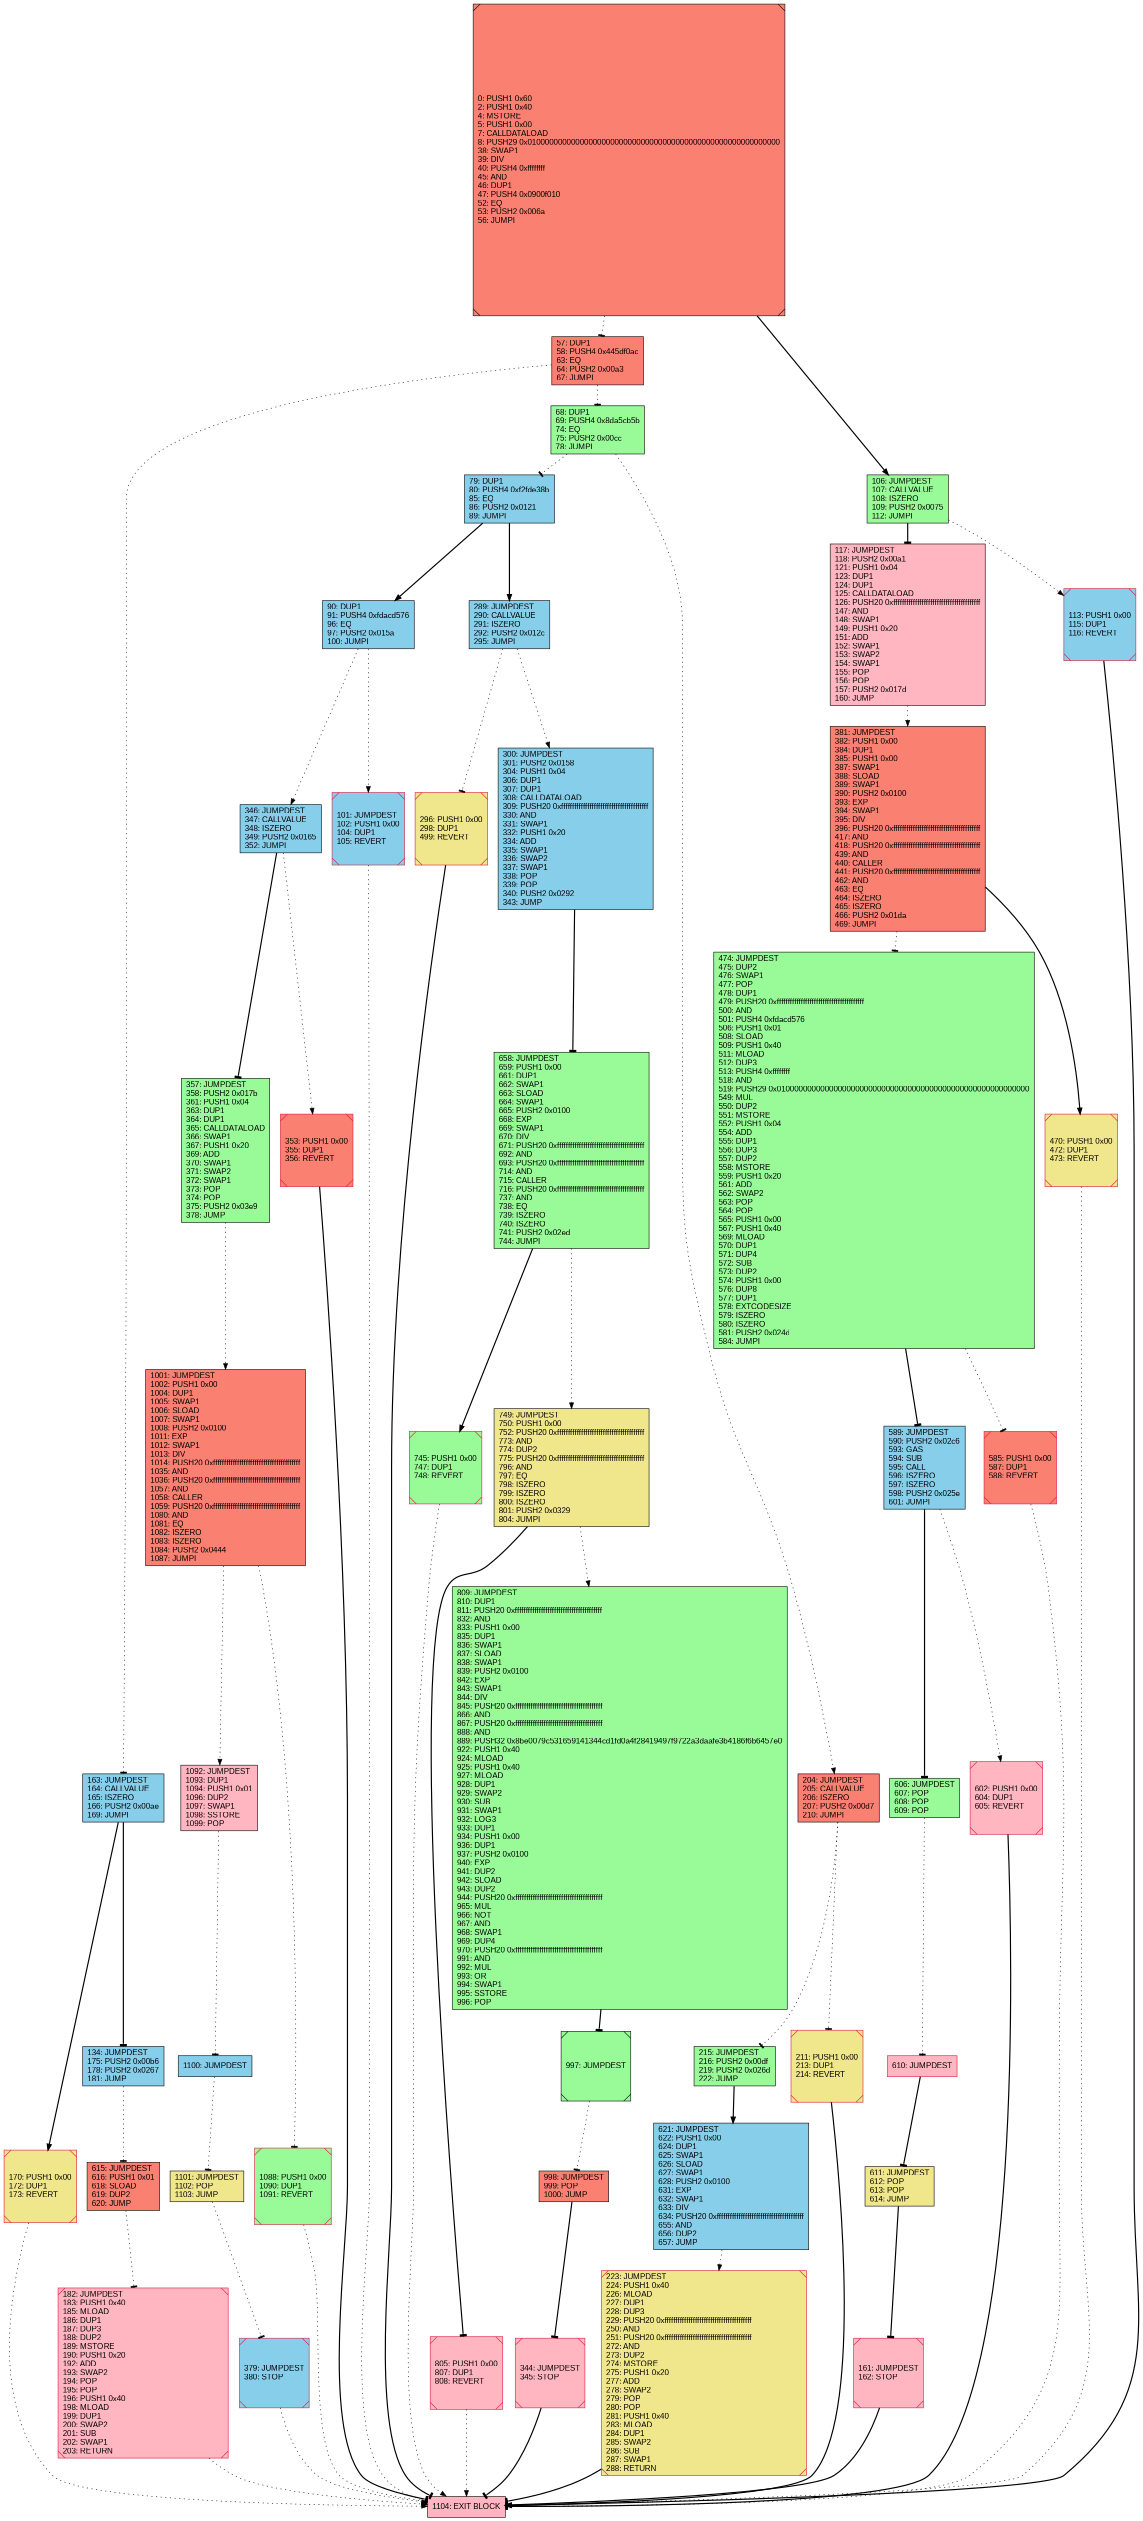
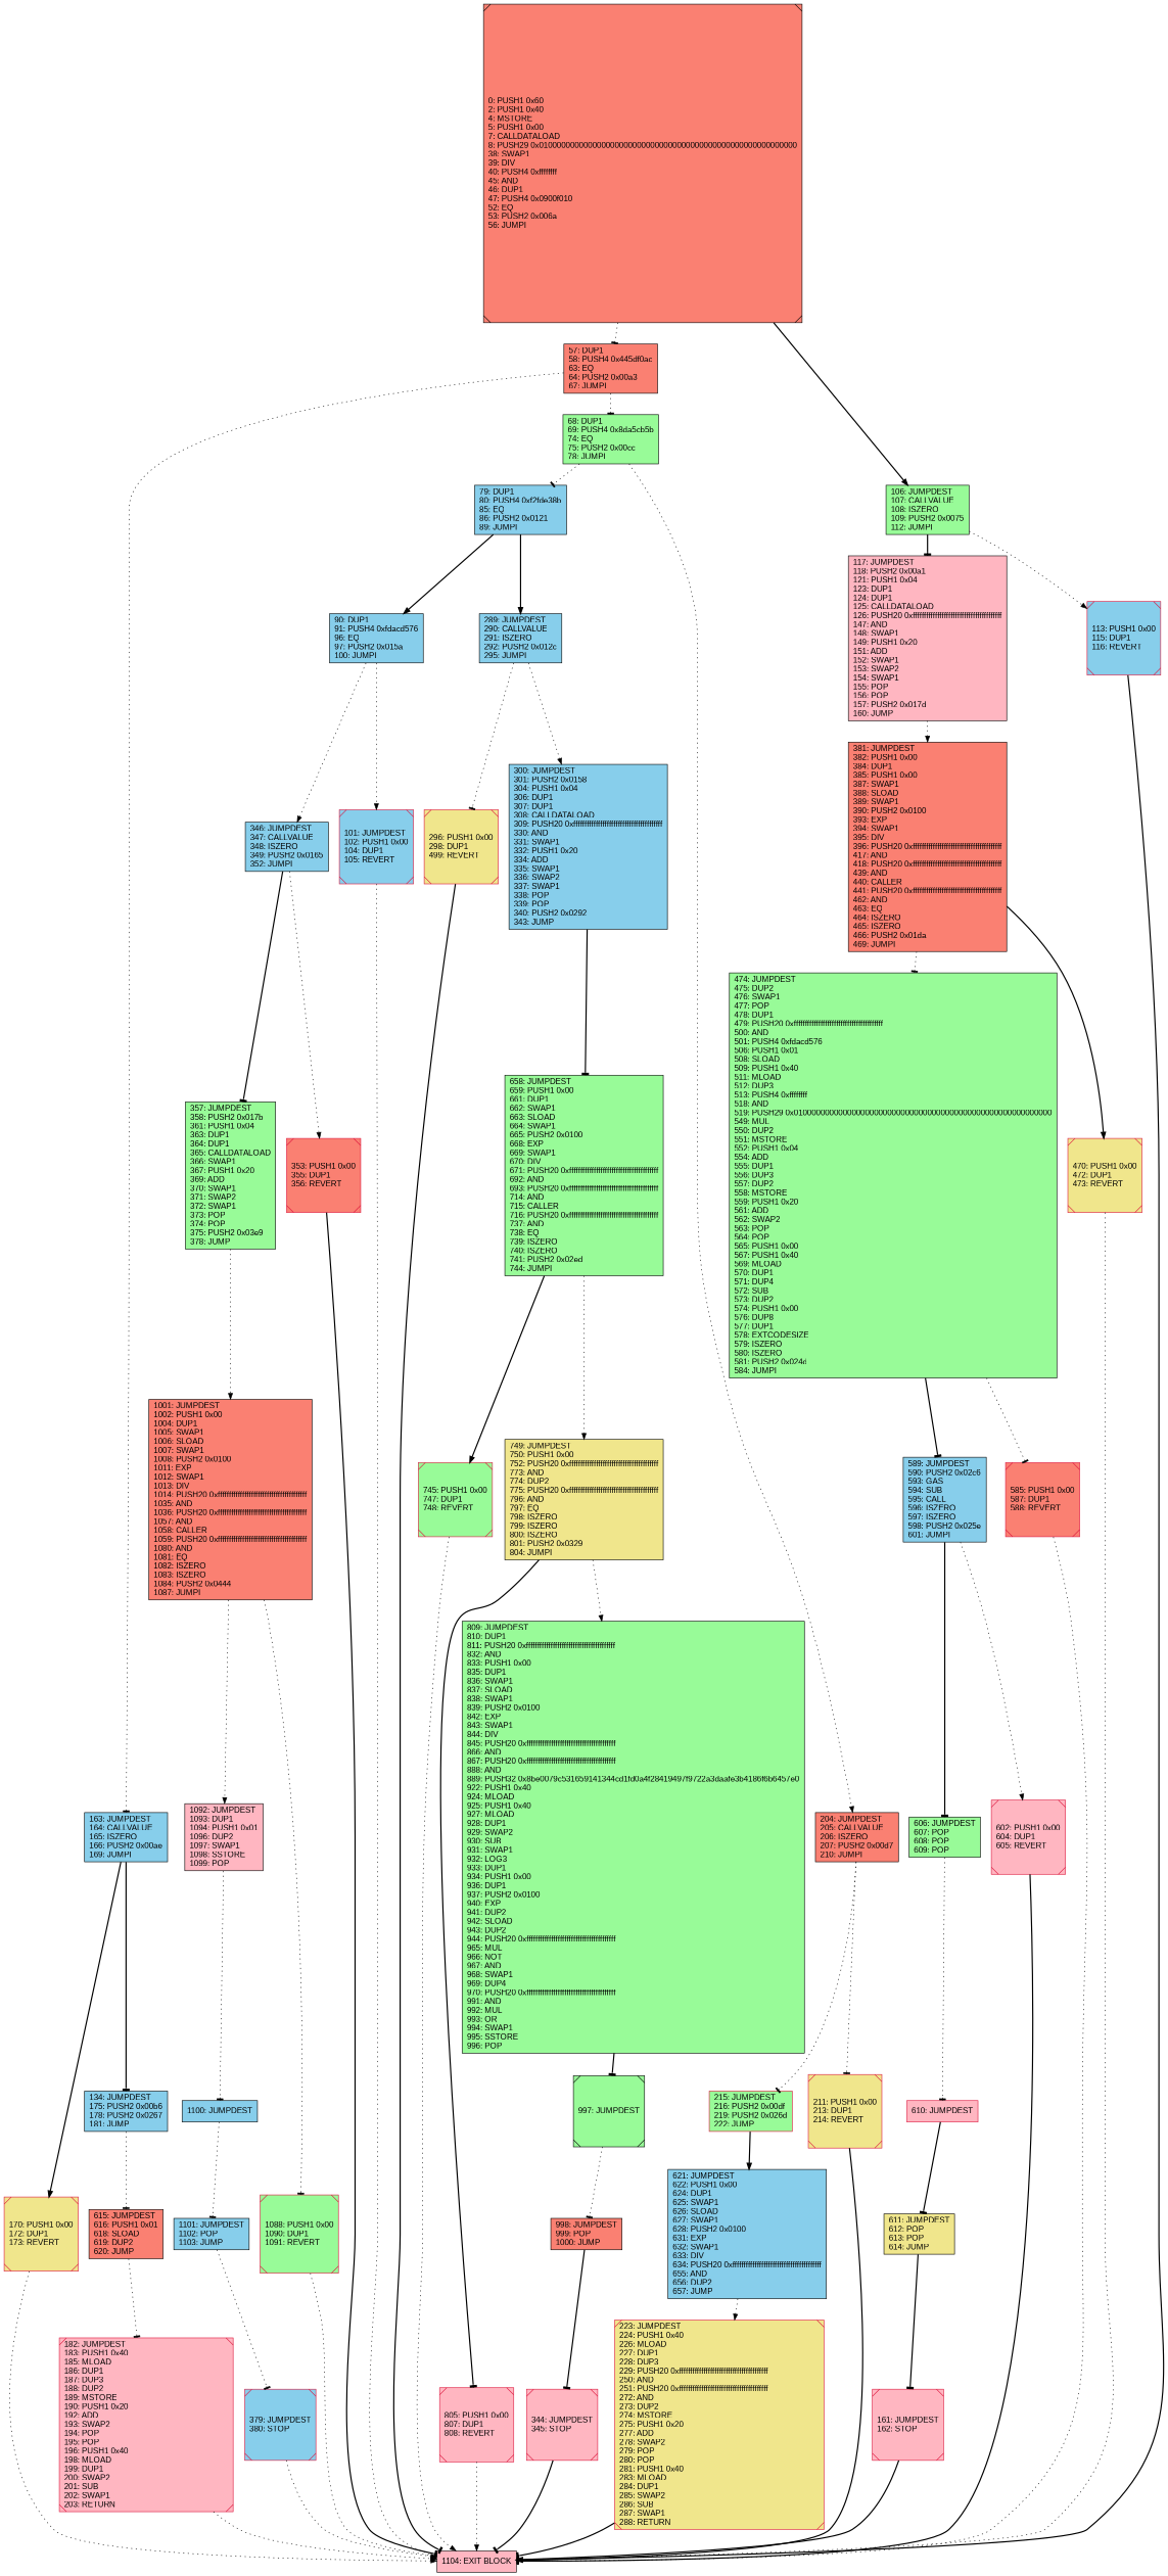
  digraph {
    rankdir=UD
    node [color=black fillcolor=skyblue fontcolor=black fontname=arial shape=box style=filled]
    edge [arrowhead=tee style=dotted]
    n1 [label="163: JUMPDEST\l164: CALLVALUE\l165: ISZERO\l166: PUSH2 0x00ae\l169: JUMPI\l"]
    n2 [color=crimson fillcolor=khaki label="170: PUSH1 0x00\l172: DUP1\l173: REVERT\l" shape=Msquare]
    n3 [label="134: JUMPDEST\l175: PUSH2 0x00b6\l178: PUSH2 0x0267\l181: JUMP\l"]
    n4 [fillcolor=lightpink label="1104: EXIT BLOCK\l"]
    n5 [fillcolor=salmon label="615: JUMPDEST\l616: PUSH1 0x01\l618: SLOAD\l619: DUP2\l620: JUMP\l"]
    n6 [label="1100: JUMPDEST\l"]
-   n7 [fillcolor=khaki label="1101: JUMPDEST\l1102: POP\l1103: JUMP\l"]
+   n7 [label="1101: JUMPDEST\l1102: POP\l1103: JUMP\l"]
    n8 [color=crimson label="379: JUMPDEST\l380: STOP\l" shape=Msquare]
    n9 [label="589: JUMPDEST\l590: PUSH2 0x02c6\l593: GAS\l594: SUB\l595: CALL\l596: ISZERO\l597: ISZERO\l598: PUSH2 0x025e\l601: JUMPI\l"]
    n10 [fillcolor=palegreen label="606: JUMPDEST\l607: POP\l608: POP\l609: POP\l"]
    n11 [color=crimson fillcolor=lightpink label="602: PUSH1 0x00\l604: DUP1\l605: REVERT\l" shape=Msquare]
    n12 [color=crimson fillcolor=lightpink label="610: JUMPDEST\l"]
    n13 [color=crimson fillcolor=lightpink label="805: PUSH1 0x00\l807: DUP1\l808: REVERT\l" shape=Msquare]
    n14 [color=crimson fillcolor=lightpink label="182: JUMPDEST\l183: PUSH1 0x40\l185: MLOAD\l186: DUP1\l187: DUP3\l188: DUP2\l189: MSTORE\l190: PUSH1 0x20\l192: ADD\l193: SWAP2\l194: POP\l195: POP\l196: PUSH1 0x40\l198: MLOAD\l199: DUP1\l200: SWAP2\l201: SUB\l202: SWAP1\l203: RETURN\l" shape=Msquare]
-   n15 [fillcolor=palegreen label="215: JUMPDEST\l216: PUSH2 0x00df\l219: PUSH2 0x026d\l222: JUMP\l"]
+   n15 [color=crimson fillcolor=palegreen label="215: JUMPDEST\l216: PUSH2 0x00df\l219: PUSH2 0x026d\l222: JUMP\l"]
    n16 [label="621: JUMPDEST\l622: PUSH1 0x00\l624: DUP1\l625: SWAP1\l626: SLOAD\l627: SWAP1\l628: PUSH2 0x0100\l631: EXP\l632: SWAP1\l633: DIV\l634: PUSH20 0xffffffffffffffffffffffffffffffffffffffff\l655: AND\l656: DUP2\l657: JUMP\l"]
    n17 [color=crimson fillcolor=khaki label="223: JUMPDEST\l224: PUSH1 0x40\l226: MLOAD\l227: DUP1\l228: DUP3\l229: PUSH20 0xffffffffffffffffffffffffffffffffffffffff\l250: AND\l251: PUSH20 0xffffffffffffffffffffffffffffffffffffffff\l272: AND\l273: DUP2\l274: MSTORE\l275: PUSH1 0x20\l277: ADD\l278: SWAP2\l279: POP\l280: POP\l281: PUSH1 0x40\l283: MLOAD\l284: DUP1\l285: SWAP2\l286: SUB\l287: SWAP1\l288: RETURN\l" shape=Msquare]
    n18 [color=crimson fillcolor=khaki label="296: PUSH1 0x00\l298: DUP1\l499: REVERT\l" shape=Msquare]
    n19 [label="90: DUP1\l91: PUSH4 0xfdacd576\l96: EQ\l97: PUSH2 0x015a\l100: JUMPI\l"]
    n20 [label="346: JUMPDEST\l347: CALLVALUE\l348: ISZERO\l349: PUSH2 0x0165\l352: JUMPI\l"]
    n21 [color=crimson label="101: JUMPDEST\l102: PUSH1 0x00\l104: DUP1\l105: REVERT\l" shape=Msquare]
    n22 [fillcolor=palegreen label="357: JUMPDEST\l358: PUSH2 0x017b\l361: PUSH1 0x04\l363: DUP1\l364: DUP1\l365: CALLDATALOAD\l366: SWAP1\l367: PUSH1 0x20\l369: ADD\l370: SWAP1\l371: SWAP2\l372: SWAP1\l373: POP\l374: POP\l375: PUSH2 0x03e9\l378: JUMP\l"]
    n23 [color=crimson fillcolor=salmon label="353: PUSH1 0x00\l355: DUP1\l356: REVERT\l" shape=Msquare]
    n24 [fillcolor=salmon label="381: JUMPDEST\l382: PUSH1 0x00\l384: DUP1\l385: PUSH1 0x00\l387: SWAP1\l388: SLOAD\l389: SWAP1\l390: PUSH2 0x0100\l393: EXP\l394: SWAP1\l395: DIV\l396: PUSH20 0xffffffffffffffffffffffffffffffffffffffff\l417: AND\l418: PUSH20 0xffffffffffffffffffffffffffffffffffffffff\l439: AND\l440: CALLER\l441: PUSH20 0xffffffffffffffffffffffffffffffffffffffff\l462: AND\l463: EQ\l464: ISZERO\l465: ISZERO\l466: PUSH2 0x01da\l469: JUMPI\l"]
    n25 [fillcolor=palegreen label="474: JUMPDEST\l475: DUP2\l476: SWAP1\l477: POP\l478: DUP1\l479: PUSH20 0xffffffffffffffffffffffffffffffffffffffff\l500: AND\l501: PUSH4 0xfdacd576\l506: PUSH1 0x01\l508: SLOAD\l509: PUSH1 0x40\l511: MLOAD\l512: DUP3\l513: PUSH4 0xffffffff\l518: AND\l519: PUSH29 0x0100000000000000000000000000000000000000000000000000000000\l549: MUL\l550: DUP2\l551: MSTORE\l552: PUSH1 0x04\l554: ADD\l555: DUP1\l556: DUP3\l557: DUP2\l558: MSTORE\l559: PUSH1 0x20\l561: ADD\l562: SWAP2\l563: POP\l564: POP\l565: PUSH1 0x00\l567: PUSH1 0x40\l569: MLOAD\l570: DUP1\l571: DUP4\l572: SUB\l573: DUP2\l574: PUSH1 0x00\l576: DUP8\l577: DUP1\l578: EXTCODESIZE\l579: ISZERO\l580: ISZERO\l581: PUSH2 0x024d\l584: JUMPI\l"]
    n26 [color=crimson fillcolor=khaki label="470: PUSH1 0x00\l472: DUP1\l473: REVERT\l" shape=Msquare]
    n27 [color=crimson fillcolor=salmon label="585: PUSH1 0x00\l587: DUP1\l588: REVERT\l" shape=Msquare]
    n28 [fillcolor=lightpink label="117: JUMPDEST\l118: PUSH2 0x00a1\l121: PUSH1 0x04\l123: DUP1\l124: DUP1\l125: CALLDATALOAD\l126: PUSH20 0xffffffffffffffffffffffffffffffffffffffff\l147: AND\l148: SWAP1\l149: PUSH1 0x20\l151: ADD\l152: SWAP1\l153: SWAP2\l154: SWAP1\l155: POP\l156: POP\l157: PUSH2 0x017d\l160: JUMP\l"]
    n29 [fillcolor=palegreen label="658: JUMPDEST\l659: PUSH1 0x00\l661: DUP1\l662: SWAP1\l663: SLOAD\l664: SWAP1\l665: PUSH2 0x0100\l668: EXP\l669: SWAP1\l670: DIV\l671: PUSH20 0xffffffffffffffffffffffffffffffffffffffff\l692: AND\l693: PUSH20 0xffffffffffffffffffffffffffffffffffffffff\l714: AND\l715: CALLER\l716: PUSH20 0xffffffffffffffffffffffffffffffffffffffff\l737: AND\l738: EQ\l739: ISZERO\l740: ISZERO\l741: PUSH2 0x02ed\l744: JUMPI\l"]
    n30 [color=crimson fillcolor=palegreen label="745: PUSH1 0x00\l747: DUP1\l748: REVERT\l" shape=Msquare]
    n31 [fillcolor=khaki label="749: JUMPDEST\l750: PUSH1 0x00\l752: PUSH20 0xffffffffffffffffffffffffffffffffffffffff\l773: AND\l774: DUP2\l775: PUSH20 0xffffffffffffffffffffffffffffffffffffffff\l796: AND\l797: EQ\l798: ISZERO\l799: ISZERO\l800: ISZERO\l801: PUSH2 0x0329\l804: JUMPI\l"]
    n32 [fillcolor=palegreen label="809: JUMPDEST\l810: DUP1\l811: PUSH20 0xffffffffffffffffffffffffffffffffffffffff\l832: AND\l833: PUSH1 0x00\l835: DUP1\l836: SWAP1\l837: SLOAD\l838: SWAP1\l839: PUSH2 0x0100\l842: EXP\l843: SWAP1\l844: DIV\l845: PUSH20 0xffffffffffffffffffffffffffffffffffffffff\l866: AND\l867: PUSH20 0xffffffffffffffffffffffffffffffffffffffff\l888: AND\l889: PUSH32 0x8be0079c531659141344cd1fd0a4f28419497f9722a3daafe3b4186f6b6457e0\l922: PUSH1 0x40\l924: MLOAD\l925: PUSH1 0x40\l927: MLOAD\l928: DUP1\l929: SWAP2\l930: SUB\l931: SWAP1\l932: LOG3\l933: DUP1\l934: PUSH1 0x00\l936: DUP1\l937: PUSH2 0x0100\l940: EXP\l941: DUP2\l942: SLOAD\l943: DUP2\l944: PUSH20 0xffffffffffffffffffffffffffffffffffffffff\l965: MUL\l966: NOT\l967: AND\l968: SWAP1\l969: DUP4\l970: PUSH20 0xffffffffffffffffffffffffffffffffffffffff\l991: AND\l992: MUL\l993: OR\l994: SWAP1\l995: SSTORE\l996: POP\l"]
    n33 [fillcolor=salmon label="1001: JUMPDEST\l1002: PUSH1 0x00\l1004: DUP1\l1005: SWAP1\l1006: SLOAD\l1007: SWAP1\l1008: PUSH2 0x0100\l1011: EXP\l1012: SWAP1\l1013: DIV\l1014: PUSH20 0xffffffffffffffffffffffffffffffffffffffff\l1035: AND\l1036: PUSH20 0xffffffffffffffffffffffffffffffffffffffff\l1057: AND\l1058: CALLER\l1059: PUSH20 0xffffffffffffffffffffffffffffffffffffffff\l1080: AND\l1081: EQ\l1082: ISZERO\l1083: ISZERO\l1084: PUSH2 0x0444\l1087: JUMPI\l"]
    n34 [fillcolor=lightpink label="1092: JUMPDEST\l1093: DUP1\l1094: PUSH1 0x01\l1096: DUP2\l1097: SWAP1\l1098: SSTORE\l1099: POP\l"]
    n35 [color=crimson fillcolor=palegreen label="1088: PUSH1 0x00\l1090: DUP1\l1091: REVERT\l" shape=Msquare]
    n36 [fillcolor=palegreen label="68: DUP1\l69: PUSH4 0x8da5cb5b\l74: EQ\l75: PUSH2 0x00cc\l78: JUMPI\l"]
    n37 [label="79: DUP1\l80: PUSH4 0xf2fde38b\l85: EQ\l86: PUSH2 0x0121\l89: JUMPI\l"]
    n38 [fillcolor=salmon label="204: JUMPDEST\l205: CALLVALUE\l206: ISZERO\l207: PUSH2 0x00d7\l210: JUMPI\l"]
    n39 [label="289: JUMPDEST\l290: CALLVALUE\l291: ISZERO\l292: PUSH2 0x012c\l295: JUMPI\l"]
    n40 [color=crimson fillcolor=khaki label="211: PUSH1 0x00\l213: DUP1\l214: REVERT\l" shape=Msquare]
    n41 [fillcolor=salmon label="0: PUSH1 0x60\l2: PUSH1 0x40\l4: MSTORE\l5: PUSH1 0x00\l7: CALLDATALOAD\l8: PUSH29 0x0100000000000000000000000000000000000000000000000000000000\l38: SWAP1\l39: DIV\l40: PUSH4 0xffffffff\l45: AND\l46: DUP1\l47: PUSH4 0x0900f010\l52: EQ\l53: PUSH2 0x006a\l56: JUMPI\l" shape=Msquare]
    n42 [fillcolor=salmon label="57: DUP1\l58: PUSH4 0x445df0ac\l63: EQ\l64: PUSH2 0x00a3\l67: JUMPI\l"]
    n43 [fillcolor=palegreen label="106: JUMPDEST\l107: CALLVALUE\l108: ISZERO\l109: PUSH2 0x0075\l112: JUMPI\l"]
    n44 [color=crimson label="113: PUSH1 0x00\l115: DUP1\l116: REVERT\l" shape=Msquare]
    n45 [fillcolor=khaki label="611: JUMPDEST\l612: POP\l613: POP\l614: JUMP\l"]
    n46 [color=crimson fillcolor=lightpink label="161: JUMPDEST\l162: STOP\l" shape=Msquare]
    n47 [fillcolor=palegreen label="997: JUMPDEST\l" shape=Msquare]
    n48 [fillcolor=salmon label="998: JUMPDEST\l999: POP\l1000: JUMP\l"]
    n49 [color=crimson fillcolor=lightpink label="344: JUMPDEST\l345: STOP\l" shape=Msquare]
    n50 [label="300: JUMPDEST\l301: PUSH2 0x0158\l304: PUSH1 0x04\l306: DUP1\l307: DUP1\l308: CALLDATALOAD\l309: PUSH20 0xffffffffffffffffffffffffffffffffffffffff\l330: AND\l331: SWAP1\l332: PUSH1 0x20\l334: ADD\l335: SWAP1\l336: SWAP2\l337: SWAP1\l338: POP\l339: POP\l340: PUSH2 0x0292\l343: JUMP\l"]
    n1 -> n2 [arrowhead=normal style=bold]
    n1 -> n3 [style=bold]
    n2 -> n4 [arrowhead=normal]
    n3 -> n5
    n5 -> n14
    n6 -> n7
    n7 -> n8
    n8 -> n4 [arrowhead=normal]
    n9 -> n10 [style=bold]
    n9 -> n11 [arrowhead=normal]
    n10 -> n12
    n11 -> n4 [style=bold]
    n12 -> n45 [style=bold]
    n13 -> n4 [arrowhead=normal]
    n14 -> n4 [arrowhead=normal]
    n15 -> n16 [arrowhead=normal style=bold]
    n16 -> n17 [arrowhead=normal]
    n17 -> n4 [style=bold]
    n18 -> n4 [style=bold]
    n19 -> n20 [arrowhead=normal]
    n19 -> n21 [arrowhead=normal]
    n20 -> n22 [style=bold]
    n20 -> n23 [arrowhead=normal]
    n21 -> n4
    n22 -> n33 [arrowhead=normal]
    n23 -> n4 [style=bold]
    n24 -> n25
    n24 -> n26 [arrowhead=normal style=bold]
    n25 -> n9 [style=bold]
    n25 -> n27
    n26 -> n4 [arrowhead=normal]
    n27 -> n4
    n28 -> n24 [arrowhead=normal]
    n29 -> n30 [arrowhead=normal style=bold]
    n29 -> n31 [arrowhead=normal]
    n30 -> n4 [arrowhead=normal]
    n31 -> n13 [style=bold]
    n31 -> n32 [arrowhead=normal]
    n32 -> n47 [style=bold]
    n33 -> n34 [arrowhead=normal]
    n33 -> n35
    n34 -> n6
    n35 -> n4
    n36 -> n37
    n36 -> n38 [arrowhead=normal]
    n37 -> n19 [arrowhead=normal style=bold]
    n37 -> n39 [arrowhead=normal style=bold]
    n38 -> n15
    n38 -> n40
    n39 -> n18
    n39 -> n50 [arrowhead=normal]
    n40 -> n4 [arrowhead=normal style=bold]
    n41 -> n42
    n41 -> n43 [arrowhead=normal style=bold]
    n42 -> n1
    n42 -> n36
    n43 -> n28 [style=bold]
    n43 -> n44 [arrowhead=normal]
    n44 -> n4 [style=bold]
    n45 -> n46 [style=bold]
    n46 -> n4 [arrowhead=normal style=bold]
    n47 -> n48
    n48 -> n49 [style=bold]
    n49 -> n4 [style=bold]
    n50 -> n29 [style=bold]
  }
